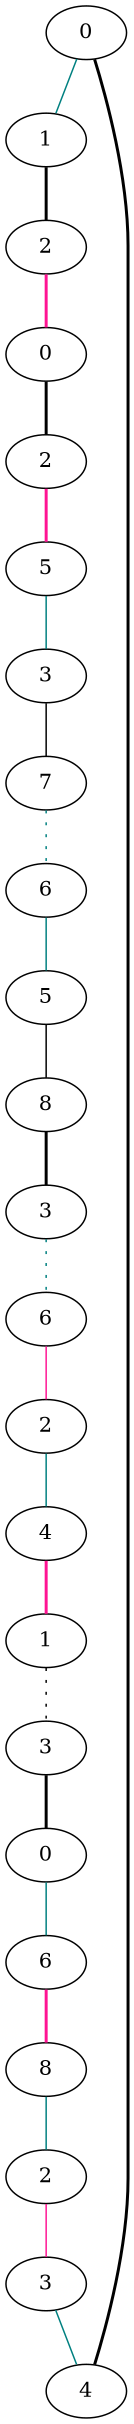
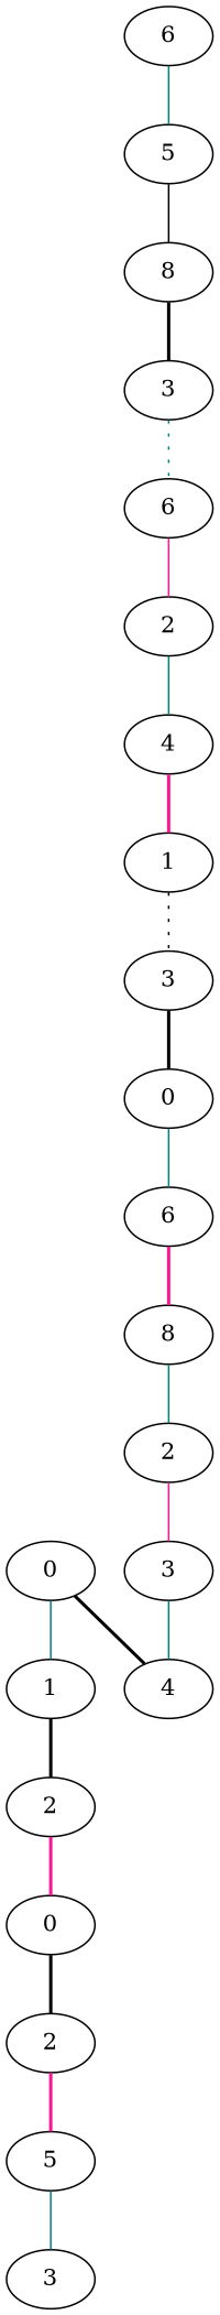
  graph {
    edge [style=solid color=teal]
    n1 [label=0]
    n2 [label=1]
    n3 [label=4]
    n4 [label=2]
    n5 [label=0]
    n6 [label=2]
    n7 [label=5]
    n8 [label=3]
-   n9 [label=7]
    n10 [label=6]
    n11 [label=5]
    n12 [label=8]
    n13 [label=3]
    n14 [label=6]
    n15 [label=2]
    n16 [label=4]
    n17 [label=1]
    n18 [label=3]
    n19 [label=0]
    n20 [label=6]
    n21 [label=8]
    n22 [label=2]
    n23 [label=3]
    n1 -- n2
    n1 -- n3 [style=bold color=black]
    n2 -- n4 [style=bold color=black]
    n4 -- n5 [style=bold color=deeppink]
    n5 -- n6 [style=bold color=black]
    n6 -- n7 [style=bold color=deeppink]
    n7 -- n8
-   n8 -- n9 [color=black]
-   n9 -- n10 [style=dotted]
    n10 -- n11
    n11 -- n12 [color=black]
    n12 -- n13 [color=black style=bold]
    n13 -- n14 [style=dotted]
    n14 -- n15 [color=deeppink]
    n15 -- n16
    n16 -- n17 [style=bold color=deeppink]
    n17 -- n18 [style=dotted color=black]
    n18 -- n19 [style=bold color=black]
    n19 -- n20
    n20 -- n21 [color=deeppink style=bold]
    n21 -- n22
    n22 -- n23 [color=deeppink]
    n23 -- n3
  }
